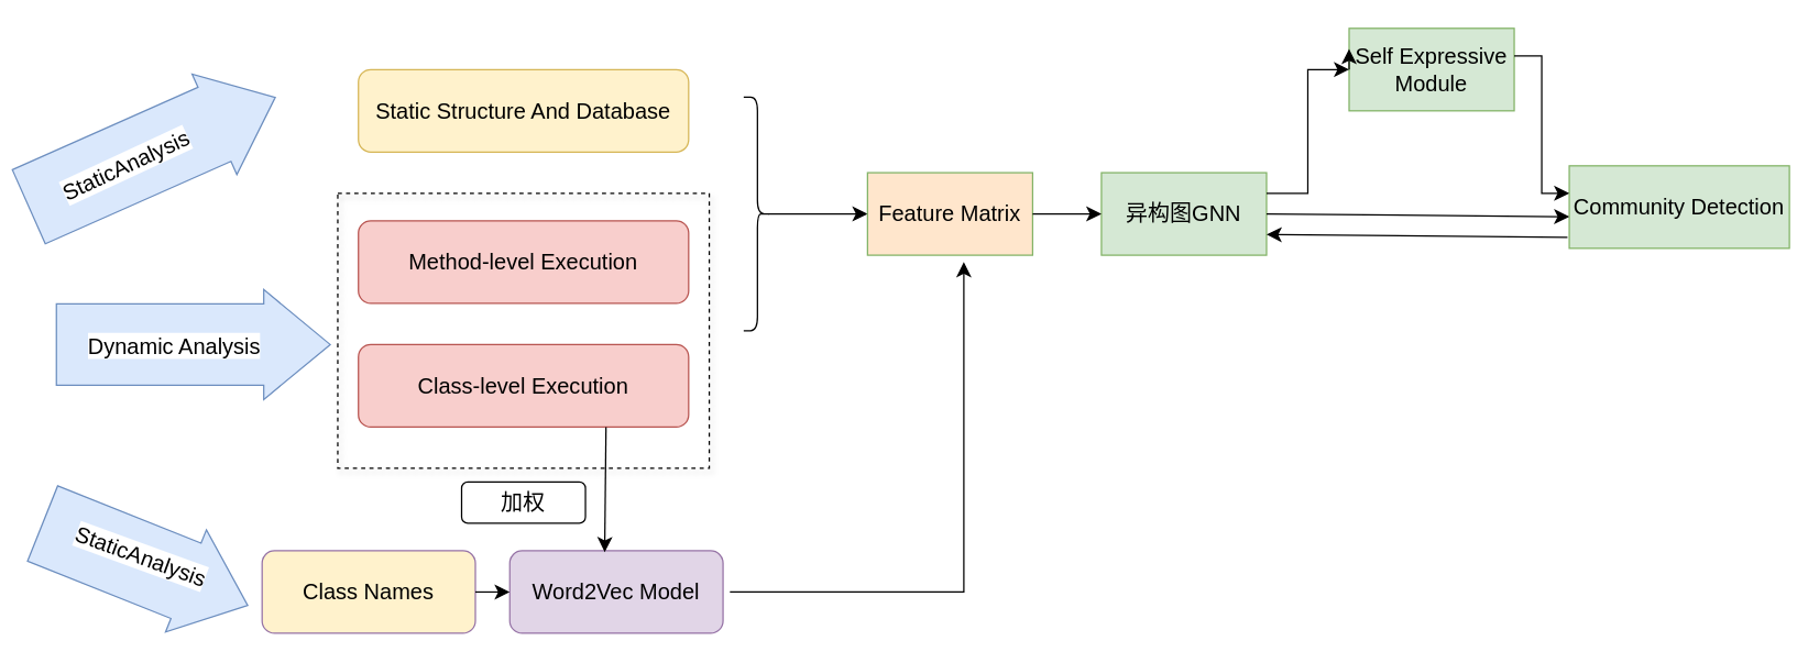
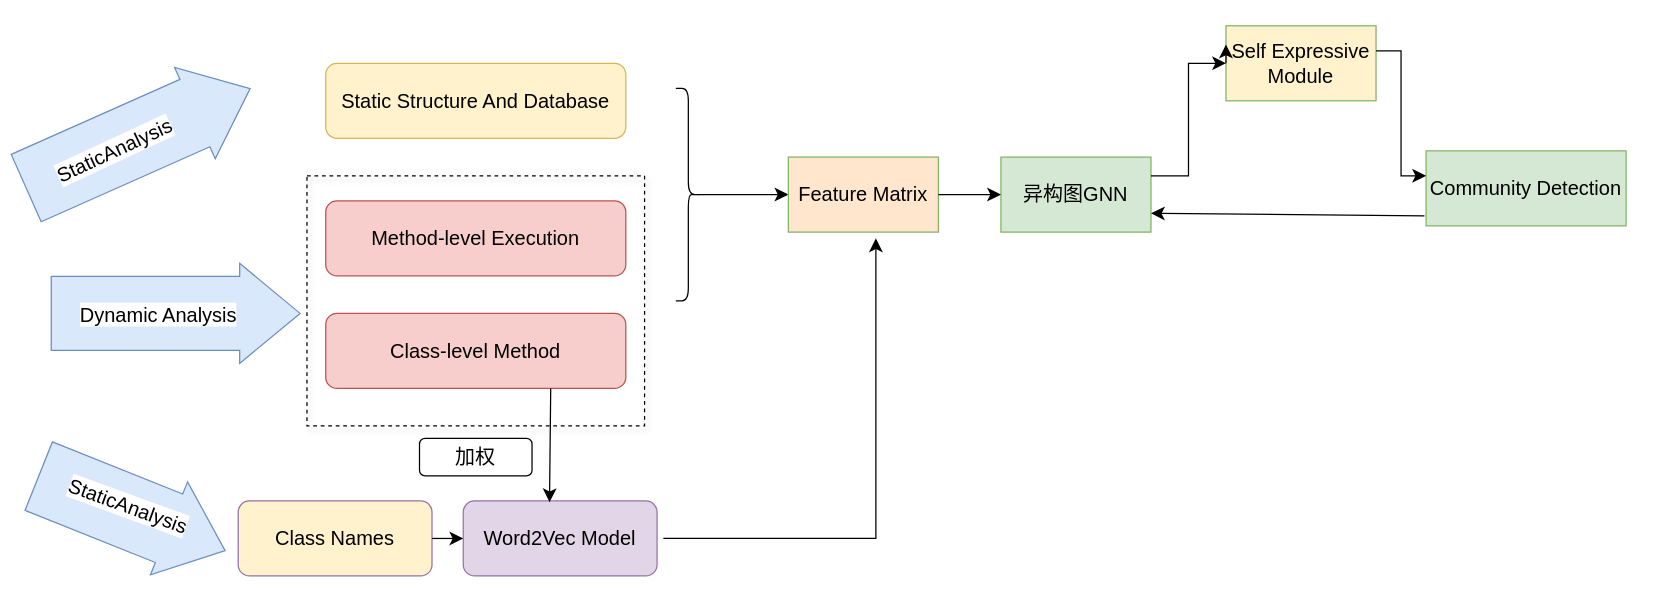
  <mxCell id="0" />
  <mxCell id="1" parent="0" />
  <mxCell id="2" value="Static Structure And Database " style="rounded=1;whiteSpace=wrap;html=1;fontSize=16;fillColor=#fff2cc;strokeColor=#d6b656;" parent="1" vertex="1"><mxGeometry x="260" y="50" width="240" height="60" as="geometry" /></mxCell>
- <mxCell id="3" value="Class-level Execution" style="rounded=1;whiteSpace=wrap;html=1;fontSize=16;fillColor=#f8cecc;strokeColor=#b85450;" parent="1" vertex="1"><mxGeometry x="260" y="250" width="240" height="60" as="geometry" /></mxCell>
+ <mxCell id="3" value="Class-level Method" style="rounded=1;whiteSpace=wrap;html=1;fontSize=16;fillColor=#f8cecc;strokeColor=#b85450;" parent="1" vertex="1"><mxGeometry x="260" y="250" width="240" height="60" as="geometry" /></mxCell>
  <mxCell id="4" value="Method-level Execution" style="rounded=1;whiteSpace=wrap;html=1;fontSize=16;fillColor=#f8cecc;strokeColor=#b85450;" parent="1" vertex="1"><mxGeometry x="260" y="160" width="240" height="60" as="geometry" /></mxCell>
  <mxCell id="5" value="" style="rounded=0;whiteSpace=wrap;html=1;fontSize=16;shadow=1;fillColor=none;dashed=1;" parent="1" vertex="1"><mxGeometry x="245" y="140" width="270" height="200" as="geometry" /></mxCell>
  <mxCell id="6" value="" style="shape=flexArrow;endArrow=classic;html=1;rounded=0;fontSize=12;startSize=8;endSize=15.77;curved=1;width=59;fillColor=#dae8fc;strokeColor=#6c8ebf;" parent="1" edge="1"><mxGeometry width="50" height="50" relative="1" as="geometry"><mxPoint x="40" y="250" as="sourcePoint" /><mxPoint x="240" y="250" as="targetPoint" /></mxGeometry></mxCell>
  <mxCell id="7" value="Dynamic Analysis" style="edgeLabel;html=1;align=center;verticalAlign=middle;resizable=0;points=[];fontSize=16;rotation=0;" parent="6" vertex="1" connectable="0"><mxGeometry x="-0.645" y="2" relative="1" as="geometry"><mxPoint x="49" y="2" as="offset" /></mxGeometry></mxCell>
  <mxCell id="8" value="" style="shape=flexArrow;endArrow=classic;html=1;rounded=0;fontSize=12;startSize=8;endSize=15.77;curved=1;width=59;fillColor=#dae8fc;strokeColor=#6c8ebf;" parent="1" edge="1"><mxGeometry width="50" height="50" relative="1" as="geometry"><mxPoint x="20" y="150" as="sourcePoint" /><mxPoint x="200" y="70" as="targetPoint" /></mxGeometry></mxCell>
  <mxCell id="9" value="StaticAnalysis" style="edgeLabel;html=1;align=center;verticalAlign=middle;resizable=0;points=[];fontSize=16;rotation=-25;" parent="8" vertex="1" connectable="0"><mxGeometry x="-0.645" y="2" relative="1" as="geometry"><mxPoint x="39" y="-14" as="offset" /></mxGeometry></mxCell>
  <mxCell id="10" value="" style="shape=flexArrow;endArrow=classic;html=1;rounded=0;fontSize=12;startSize=8;endSize=15.77;curved=1;width=59;fillColor=#dae8fc;strokeColor=#6c8ebf;" parent="1" edge="1"><mxGeometry width="50" height="50" relative="1" as="geometry"><mxPoint x="30" y="380" as="sourcePoint" /><mxPoint x="180" y="440" as="targetPoint" /></mxGeometry></mxCell>
  <mxCell id="11" value="StaticAnalysis" style="edgeLabel;html=1;align=center;verticalAlign=middle;resizable=0;points=[];fontSize=16;rotation=20;" parent="10" vertex="1" connectable="0"><mxGeometry x="-0.645" y="2" relative="1" as="geometry"><mxPoint x="44" y="14" as="offset" /></mxGeometry></mxCell>
  <mxCell id="12" value="Class Names" style="rounded=1;whiteSpace=wrap;html=1;fontSize=16;fillColor=#fff2cc;strokeColor=#9673a6;" parent="1" vertex="1"><mxGeometry x="190" y="400" width="155" height="60" as="geometry" /></mxCell>
  <mxCell id="13" value="" style="shape=curlyBracket;whiteSpace=wrap;html=1;rounded=1;flipH=1;labelPosition=right;verticalLabelPosition=middle;align=left;verticalAlign=middle;fontSize=16;" parent="1" vertex="1"><mxGeometry x="540" y="70" width="20" height="170" as="geometry" /></mxCell>
  <mxCell id="14" value="Word2Vec Model" style="rounded=1;whiteSpace=wrap;html=1;fontSize=16;fillColor=#e1d5e7;strokeColor=#9673a6;" parent="1" vertex="1"><mxGeometry x="370" y="400" width="155" height="60" as="geometry" /></mxCell>
  <mxCell id="15" value="" style="endArrow=classic;html=1;rounded=0;fontSize=12;startSize=8;endSize=8;curved=1;exitX=0.722;exitY=0.85;exitDx=0;exitDy=0;exitPerimeter=0;entryX=0.445;entryY=0.017;entryDx=0;entryDy=0;entryPerimeter=0;" parent="1" source="5" target="14" edge="1"><mxGeometry width="50" height="50" relative="1" as="geometry"><mxPoint x="380" y="260" as="sourcePoint" /><mxPoint x="430" y="210" as="targetPoint" /></mxGeometry></mxCell>
  <mxCell id="16" value="" style="endArrow=classic;html=1;rounded=0;fontSize=12;startSize=8;endSize=8;curved=1;exitX=1;exitY=0.5;exitDx=0;exitDy=0;entryX=0;entryY=0.5;entryDx=0;entryDy=0;" parent="1" source="12" target="14" edge="1"><mxGeometry width="50" height="50" relative="1" as="geometry"><mxPoint x="380" y="260" as="sourcePoint" /><mxPoint x="430" y="210" as="targetPoint" /></mxGeometry></mxCell>
  <mxCell id="17" value="加权" style="rounded=1;whiteSpace=wrap;html=1;fontSize=16;" parent="1" vertex="1"><mxGeometry x="335" y="350" width="90" height="30" as="geometry" /></mxCell>
  <mxCell id="18" value="" style="endArrow=classic;html=1;rounded=0;fontSize=12;startSize=8;endSize=8;curved=1;exitX=0.1;exitY=0.5;exitDx=0;exitDy=0;exitPerimeter=0;" parent="1" source="20" edge="1"><mxGeometry width="50" height="50" relative="1" as="geometry"><mxPoint x="380" y="260" as="sourcePoint" /><mxPoint y="155" as="targetPoint" x="750" /></mxGeometry></mxCell>
  <mxCell id="19" value="" style="endArrow=classic;html=1;rounded=0;fontSize=12;startSize=8;endSize=8;curved=1;exitX=0.1;exitY=0.5;exitDx=0;exitDy=0;exitPerimeter=0;" parent="1" source="13" target="20" edge="1"><mxGeometry width="50" height="50" relative="1" as="geometry"><mxPoint x="558" y="155" as="sourcePoint" /><mxPoint y="155" as="targetPoint" x="750" /></mxGeometry></mxCell>
  <mxCell id="20" value="Feature Matrix" style="rounded=0;whiteSpace=wrap;html=1;fontSize=16;fillColor=#ffe6cc;strokeColor=#82b366;" parent="1" vertex="1"><mxGeometry x="630" y="125" width="120" height="60" as="geometry" /></mxCell>
  <mxCell id="21" value="异构图GNN" style="rounded=0;whiteSpace=wrap;html=1;fontSize=16;fillColor=#d5e8d4;strokeColor=#82b366;" parent="1" vertex="1"><mxGeometry x="800" y="125" width="120" height="60" as="geometry" /></mxCell>
  <mxCell id="22" value="" style="endArrow=classic;html=1;rounded=0;fontSize=12;startSize=8;endSize=8;curved=1;exitX=1;exitY=0.5;exitDx=0;exitDy=0;entryX=0;entryY=0.5;entryDx=0;entryDy=0;" parent="1" source="20" target="21" edge="1"><mxGeometry width="50" height="50" relative="1" as="geometry"><mxPoint x="940" y="180" as="sourcePoint" /><mxPoint x="990" y="130" as="targetPoint" /></mxGeometry></mxCell>
  <mxCell id="23" value="&lt;div&gt;Community Detection&lt;/div&gt;" style="rounded=0;whiteSpace=wrap;html=1;fontSize=16;fillColor=#d5e8d4;strokeColor=#82b366;" parent="1" vertex="1"><mxGeometry x="1140" y="120" width="160" height="60" as="geometry" /></mxCell>
- <mxCell id="24" value="Self Expressive Module " style="rounded=0;whiteSpace=wrap;html=1;fontSize=16;fillColor=#d5e8d4;strokeColor=#82b366;" parent="1" vertex="1"><mxGeometry x="980" y="20" width="120" height="60" as="geometry" /></mxCell>
+ <mxCell id="24" value="Self Expressive Module " style="rounded=0;whiteSpace=wrap;html=1;fontSize=16;fillColor=#fff2cc;strokeColor=#82b366;" parent="1" vertex="1"><mxGeometry x="980" y="20" width="120" height="60" as="geometry" /></mxCell>
  <mxCell id="25" value="" style="edgeStyle=elbowEdgeStyle;elbow=horizontal;endArrow=classic;html=1;curved=0;rounded=0;endSize=8;startSize=8;fontSize=12;entryX=0;entryY=0.5;entryDx=0;entryDy=0;" parent="1" target="24" edge="1"><mxGeometry width="50" height="50" relative="1" as="geometry"><mxPoint x="920" y="140" as="sourcePoint" /><mxPoint x="980" y="30" as="targetPoint" /></mxGeometry></mxCell>
  <mxCell id="26" value="" style="edgeStyle=elbowEdgeStyle;elbow=horizontal;endArrow=classic;html=1;curved=0;rounded=0;endSize=8;startSize=8;fontSize=12;entryX=0;entryY=0.5;entryDx=0;entryDy=0;exitX=1;exitY=0.5;exitDx=0;exitDy=0;" parent="1" edge="1"><mxGeometry width="50" height="50" relative="1" as="geometry"><mxPoint x="1100" y="40" as="sourcePoint" /><mxPoint x="1140" y="140" as="targetPoint" /></mxGeometry></mxCell>
- <mxCell id="27" value="" style="endArrow=classic;html=1;rounded=0;fontSize=12;startSize=8;endSize=8;curved=1;exitX=1;exitY=0.5;exitDx=0;exitDy=0;entryX=0;entryY=0.617;entryDx=0;entryDy=0;entryPerimeter=0;" parent="1" source="21" target="23" edge="1"><mxGeometry width="50" height="50" relative="1" as="geometry"><mxPoint x="940" y="180" as="sourcePoint" /><mxPoint x="990" y="130" as="targetPoint" /></mxGeometry></mxCell>
  <mxCell id="28" value="" style="endArrow=classic;html=1;rounded=0;fontSize=12;startSize=8;endSize=8;curved=1;exitX=-0.008;exitY=0.867;exitDx=0;exitDy=0;exitPerimeter=0;" parent="1" source="23" edge="1"><mxGeometry width="50" height="50" relative="1" as="geometry"><mxPoint x="940" y="180" as="sourcePoint" /><mxPoint x="920" y="170" as="targetPoint" /></mxGeometry></mxCell>
  <mxCell id="29" style="edgeStyle=none;curved=1;rounded=0;orthogonalLoop=1;jettySize=auto;html=1;exitX=0;exitY=0.5;exitDx=0;exitDy=0;entryX=0;entryY=0.25;entryDx=0;entryDy=0;fontSize=12;startSize=8;endSize=8;" parent="1" source="24" target="24" edge="1"><mxGeometry relative="1" as="geometry" /></mxCell>
  <mxCell id="30" value="" style="edgeStyle=segmentEdgeStyle;endArrow=classic;html=1;curved=0;rounded=0;endSize=8;startSize=8;fontSize=12;" parent="1" edge="1"><mxGeometry width="50" height="50" relative="1" as="geometry"><mxPoint x="530" y="430" as="sourcePoint" /><mxPoint x="700" y="190" as="targetPoint" /></mxGeometry></mxCell>
